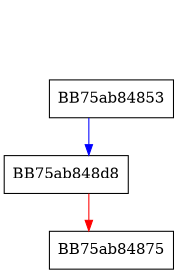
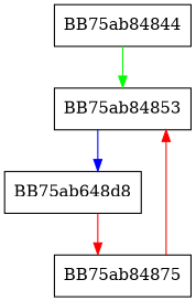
  digraph {
    splines=ortho
    node [shape=box]
    edge [color=red]
    n1 [label=BB75ab84853]
-   BB75ab848d8
+   BB75ab84844
+   BB75ab848d8 [label=BB75ab648d8]
    BB75ab84875
    n1 -> BB75ab848d8 [color=blue]
+   BB75ab84844 -> n1 [color=green]
    BB75ab848d8 -> BB75ab84875
+   BB75ab84875 -> n1
  }
